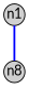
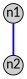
  graph {
    fontname=Lato
    node [fillcolor="#d0d0d0" fixedsize=true fontname=Lato shape=circle style=filled]
    n1 [height=0.3 width=0.3]
-   n2 [height=0.3 label=n8 width=0.3]
+   n2 [height=0.3 width=0.3]
    n1 -- n2 [color=blue fontname=Lato style=bold]
  }
